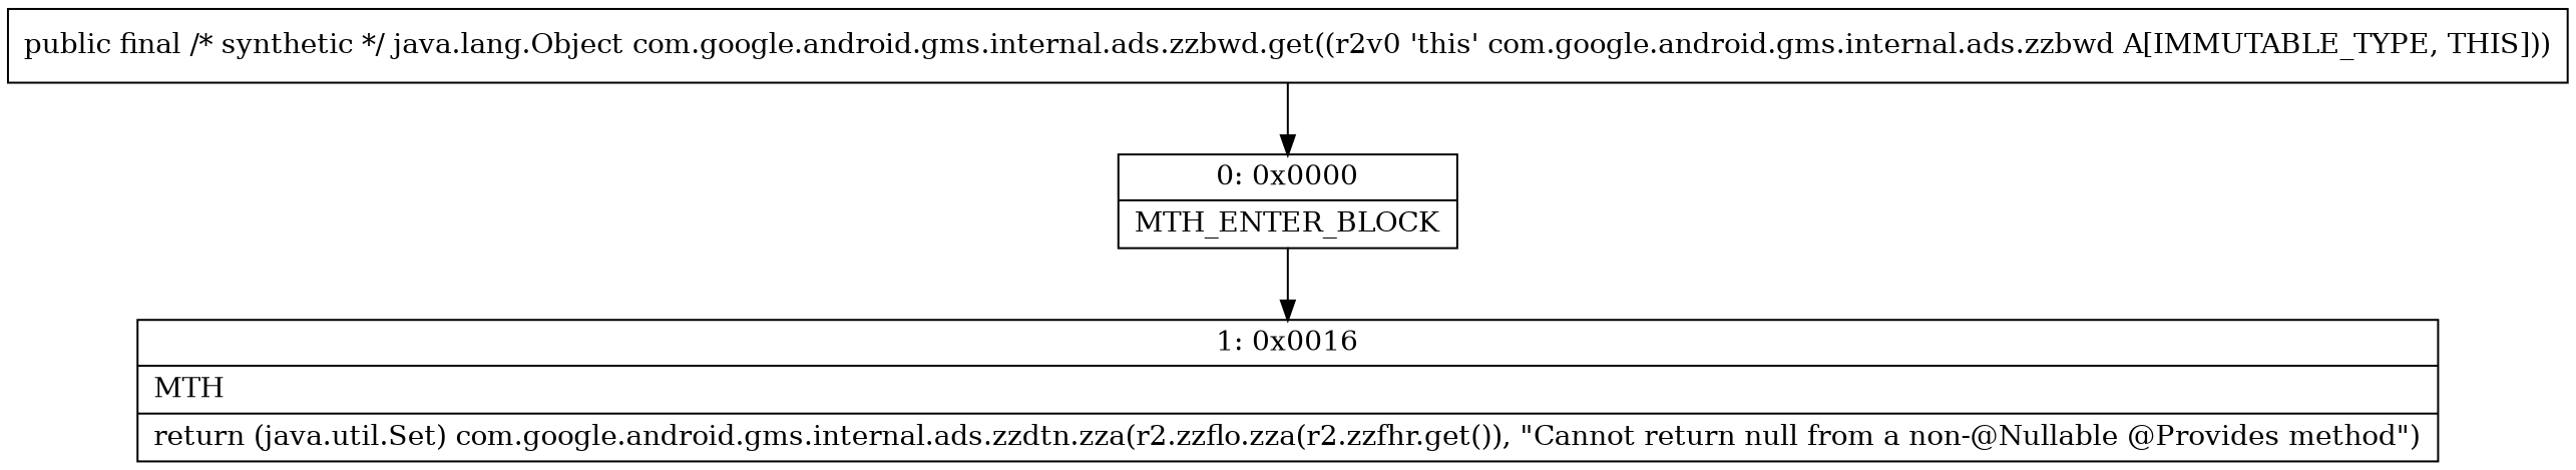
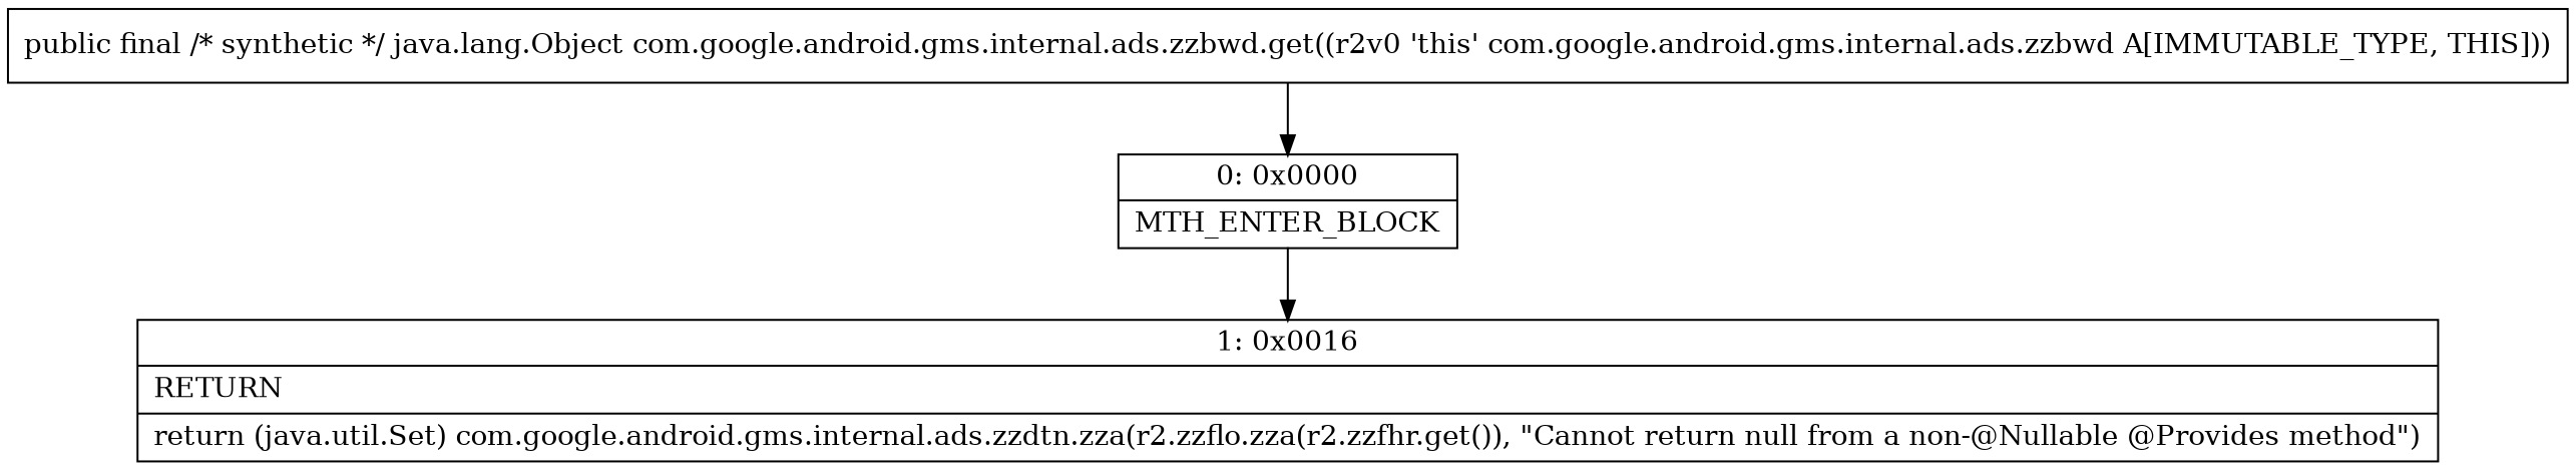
  digraph {
    node [shape=record]
    n1 [label="{0\:\ 0x0000|MTH_ENTER_BLOCK\l}"]
-   n2 [label="{1\:\ 0x0016|MTH\l|return (java.util.Set) com.google.android.gms.internal.ads.zzdtn.zza(r2.zzflo.zza(r2.zzfhr.get()), \"Cannot return null from a non\-@Nullable @Provides method\")\l}"]
+   n2 [label="{1\:\ 0x0016|RETURN\l|return (java.util.Set) com.google.android.gms.internal.ads.zzdtn.zza(r2.zzflo.zza(r2.zzfhr.get()), \"Cannot return null from a non\-@Nullable @Provides method\")\l}"]
    n3 [label="{public final \/* synthetic *\/ java.lang.Object com.google.android.gms.internal.ads.zzbwd.get((r2v0 'this' com.google.android.gms.internal.ads.zzbwd A[IMMUTABLE_TYPE, THIS])) }"]
    n1 -> n2
    n3 -> n1
  }
